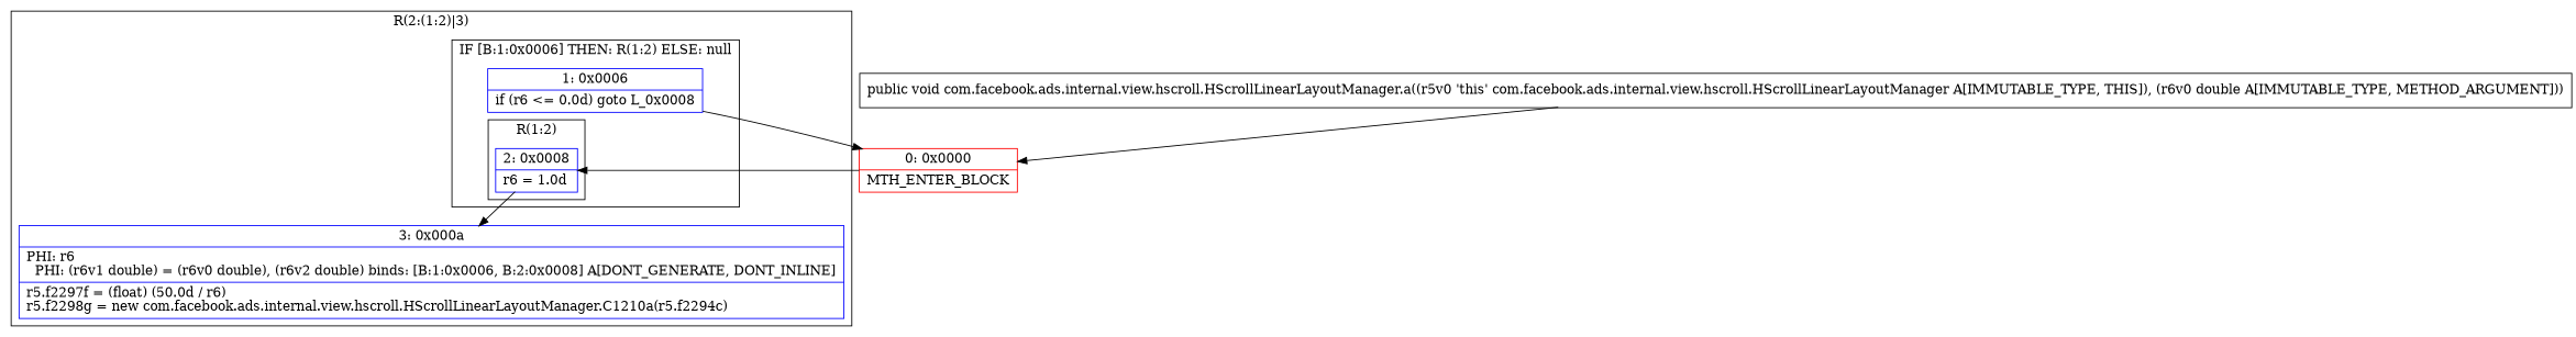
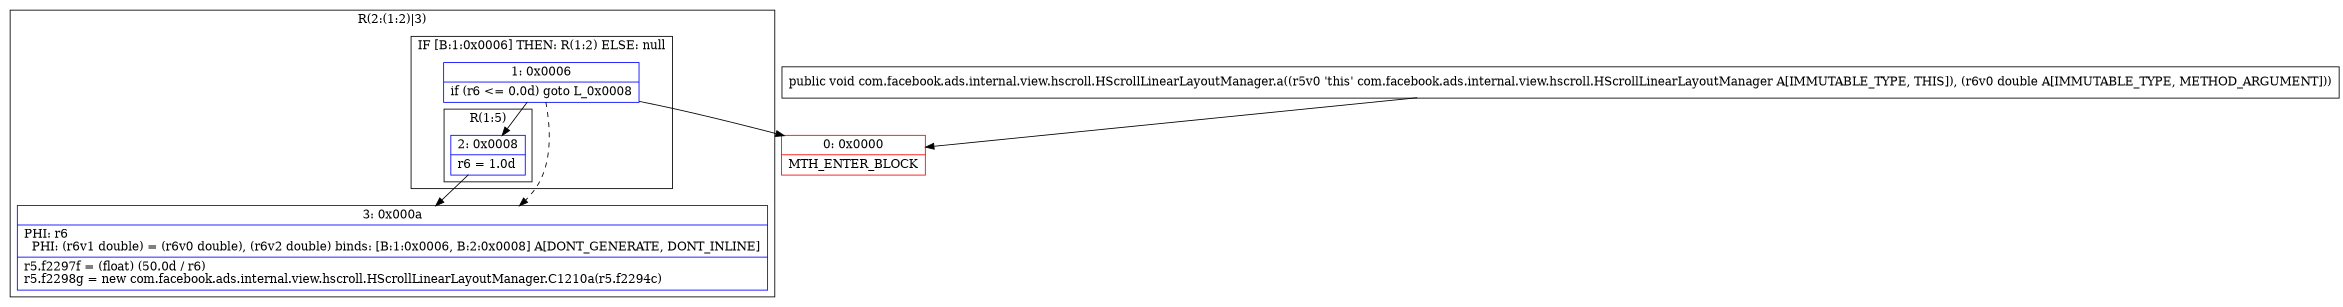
  digraph {
    node [color=blue shape=record]
    n1 [label="{2\:\ 0x0008|r6 = 1.0d\l}"]
    n2 [label="{1\:\ 0x0006|if (r6 \<= 0.0d) goto L_0x0008\l}"]
    n3 [label="{3\:\ 0x000a|PHI: r6 \l  PHI: (r6v1 double) = (r6v0 double), (r6v2 double) binds: [B:1:0x0006, B:2:0x0008] A[DONT_GENERATE, DONT_INLINE]\l|r5.f2297f = (float) (50.0d \/ r6)\lr5.f2298g = new com.facebook.ads.internal.view.hscroll.HScrollLinearLayoutManager.C1210a(r5.f2294c)\l}"]
    n4 [color=red label="{0\:\ 0x0000|MTH_ENTER_BLOCK\l}"]
    n5 [label="{public void com.facebook.ads.internal.view.hscroll.HScrollLinearLayoutManager.a((r5v0 'this' com.facebook.ads.internal.view.hscroll.HScrollLinearLayoutManager A[IMMUTABLE_TYPE, THIS]), (r6v0 double A[IMMUTABLE_TYPE, METHOD_ARGUMENT])) }" color=""]
    subgraph cluster_1 {
      label="R(2:(1:2)|3)"
      n3
      subgraph cluster_2 {
        label="IF [B:1:0x0006] THEN: R(1:2) ELSE: null"
        n2
        subgraph cluster_3 {
-         label="R(1:2)"
+         label="R(1:5)"
          n1
        }
      }
    }
    n1 -> n3
-   n4 -> n1
+   n2 -> n1
+   n2 -> n3 [style=dashed]
    n2 -> n4
    n5 -> n4
  }
